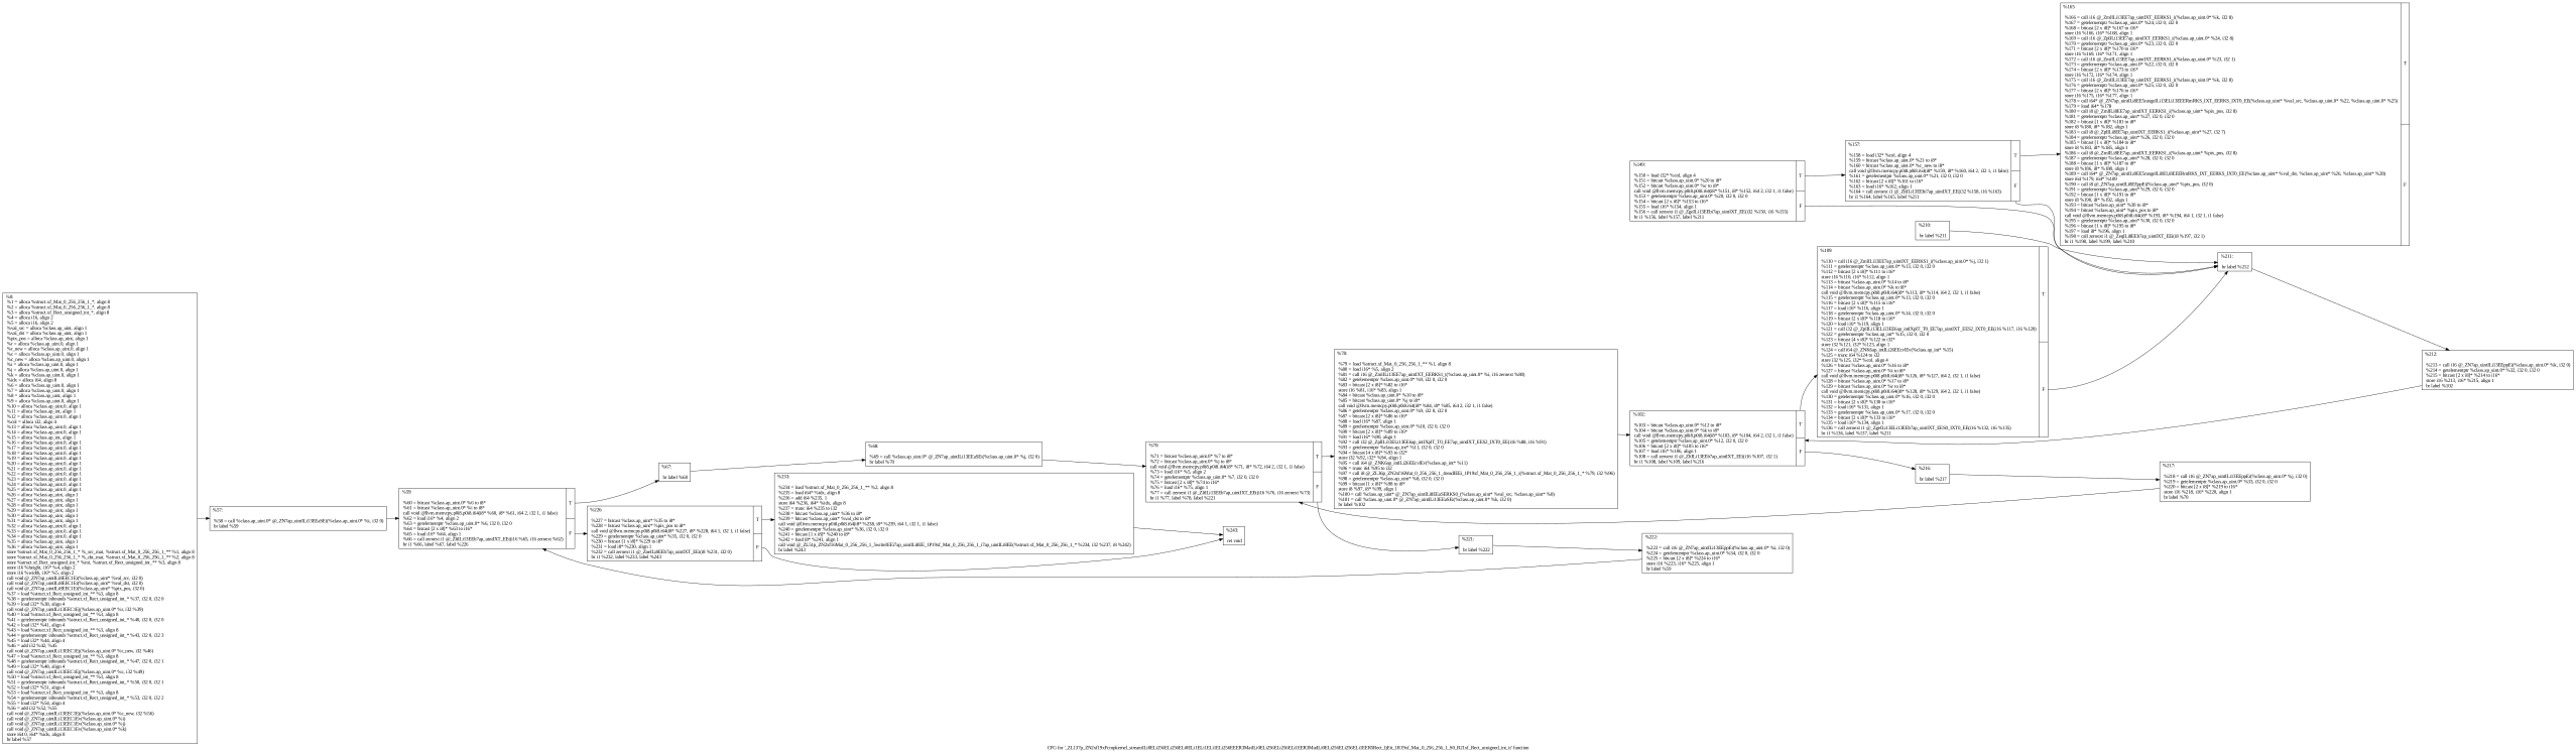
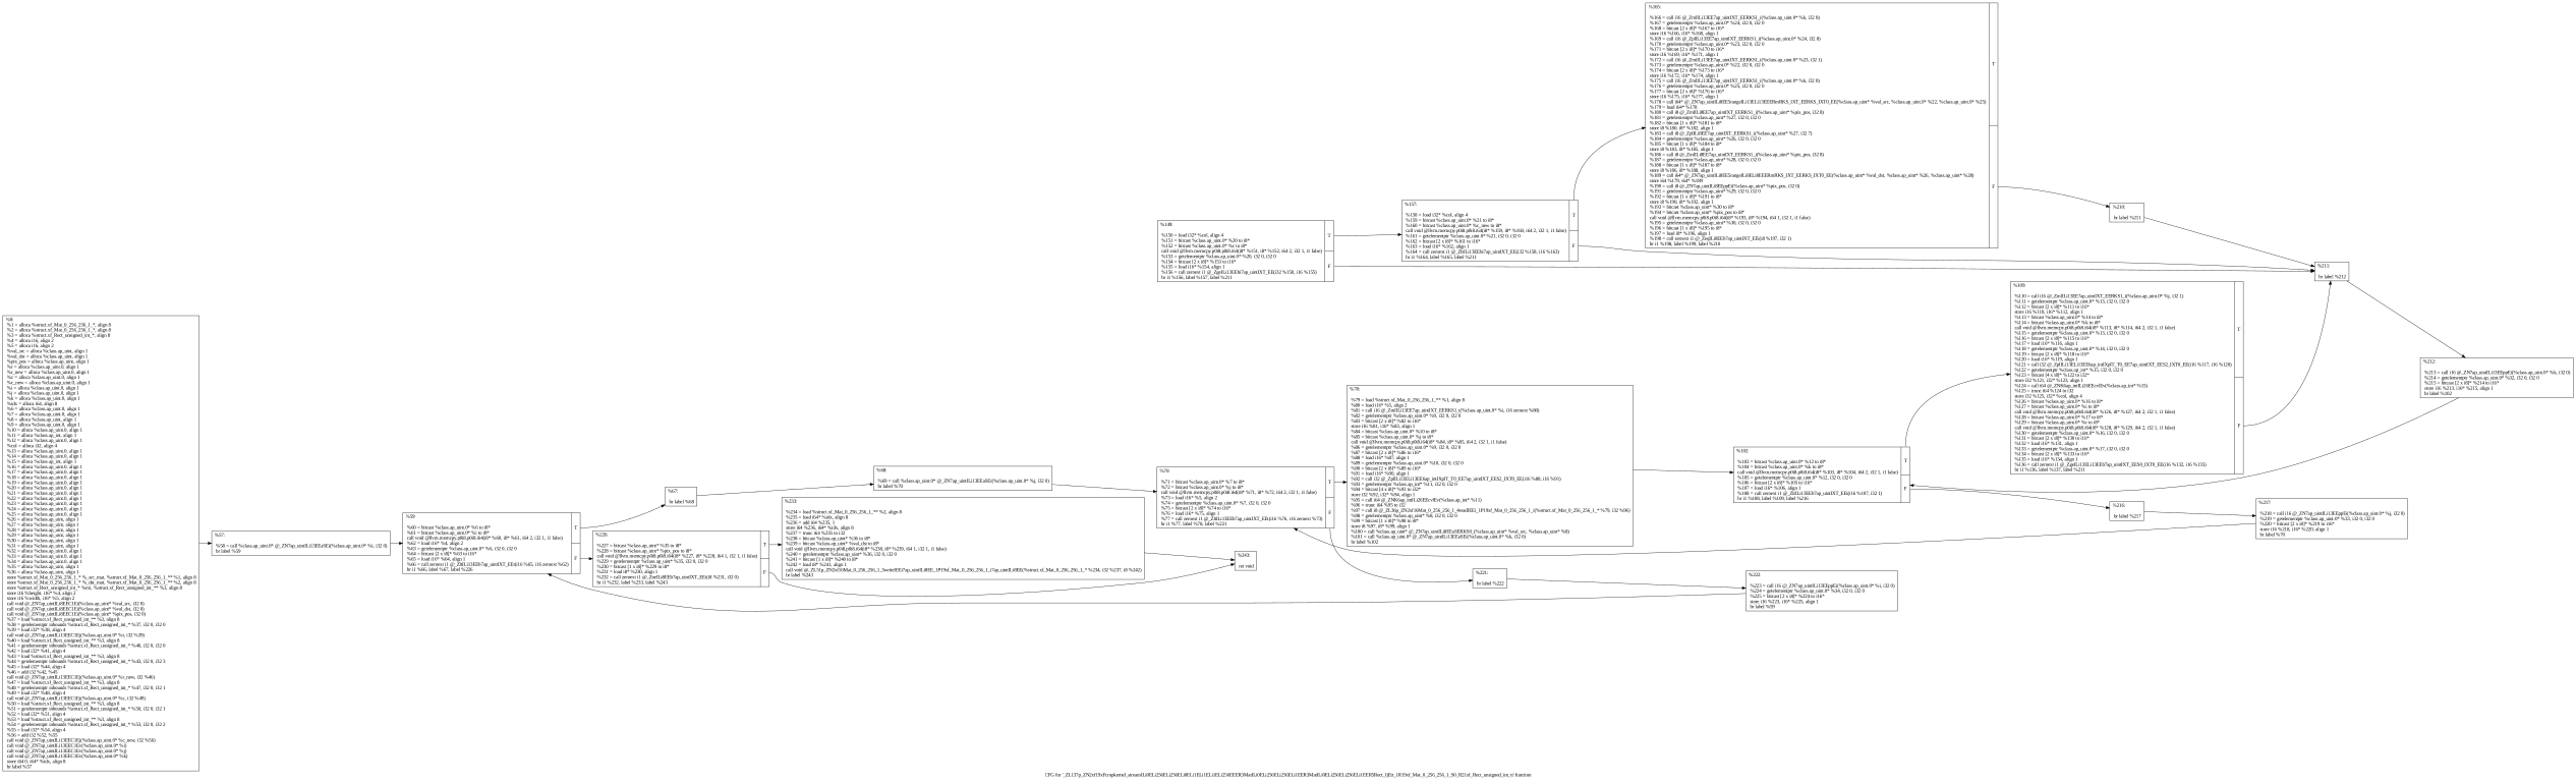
  digraph {
    fontname="Liberation Serif"
    label="CFG for '_ZL137p_ZN2xf19xFcropkernel_streamILi0ELi256ELi256ELi0ELi1ELi1ELi1ELi256EEER3MatILi0ELi256ELi256ELi1EER3MatILi0ELi256ELi256ELi1EER5Rect_IjEtt_1R19xf_Mat_0_256_256_1_S0_R21xf_Rect_unsigned_int_tt' function"
    rankdir=LR
    node [fontname="Liberation Serif" shape=record]
    edge [fontname="Liberation Serif"]
    n1 [label="{%0:\l  %1 = alloca %struct.xf_Mat_0_256_256_1_*, align 8\l  %2 = alloca %struct.xf_Mat_0_256_256_1_*, align 8\l  %3 = alloca %struct.xf_Rect_unsigned_int_*, align 8\l  %4 = alloca i16, align 2\l  %5 = alloca i16, align 2\l  %val_src = alloca %class.ap_uint, align 1\l  %val_dst = alloca %class.ap_uint, align 1\l  %pix_pos = alloca %class.ap_uint, align 1\l  %r = alloca %class.ap_uint.0, align 1\l  %r_new = alloca %class.ap_uint.0, align 1\l  %c = alloca %class.ap_uint.0, align 1\l  %c_new = alloca %class.ap_uint.0, align 1\l  %i = alloca %class.ap_uint.0, align 1\l  %j = alloca %class.ap_uint.0, align 1\l  %k = alloca %class.ap_uint.0, align 1\l  %idx = alloca i64, align 8\l  %6 = alloca %class.ap_uint.0, align 1\l  %7 = alloca %class.ap_uint.0, align 1\l  %8 = alloca %class.ap_uint, align 1\l  %9 = alloca %class.ap_uint.0, align 1\l  %10 = alloca %class.ap_uint.0, align 1\l  %11 = alloca %class.ap_int, align 1\l  %12 = alloca %class.ap_uint.0, align 1\l  %col = alloca i32, align 4\l  %13 = alloca %class.ap_uint.0, align 1\l  %14 = alloca %class.ap_uint.0, align 1\l  %15 = alloca %class.ap_int, align 1\l  %16 = alloca %class.ap_uint.0, align 1\l  %17 = alloca %class.ap_uint.0, align 1\l  %18 = alloca %class.ap_uint.0, align 1\l  %19 = alloca %class.ap_uint.0, align 1\l  %20 = alloca %class.ap_uint.0, align 1\l  %21 = alloca %class.ap_uint.0, align 1\l  %22 = alloca %class.ap_uint.0, align 1\l  %23 = alloca %class.ap_uint.0, align 1\l  %24 = alloca %class.ap_uint.0, align 1\l  %25 = alloca %class.ap_uint.0, align 1\l  %26 = alloca %class.ap_uint, align 1\l  %27 = alloca %class.ap_uint, align 1\l  %28 = alloca %class.ap_uint, align 1\l  %29 = alloca %class.ap_uint, align 1\l  %30 = alloca %class.ap_uint, align 1\l  %31 = alloca %class.ap_uint, align 1\l  %32 = alloca %class.ap_uint.0, align 1\l  %33 = alloca %class.ap_uint.0, align 1\l  %34 = alloca %class.ap_uint.0, align 1\l  %35 = alloca %class.ap_uint, align 1\l  %36 = alloca %class.ap_uint, align 1\l  store %struct.xf_Mat_0_256_256_1_* %_src_mat, %struct.xf_Mat_0_256_256_1_** %1, align 8\l  store %struct.xf_Mat_0_256_256_1_* %_dst_mat, %struct.xf_Mat_0_256_256_1_** %2, align 8\l  store %struct.xf_Rect_unsigned_int_* %roi, %struct.xf_Rect_unsigned_int_** %3, align 8\l  store i16 %height, i16* %4, align 2\l  store i16 %width, i16* %5, align 2\l  call void @_ZN7ap_uintILi8EEC1Ei(%class.ap_uint* %val_src, i32 0)\l  call void @_ZN7ap_uintILi8EEC1Ei(%class.ap_uint* %val_dst, i32 0)\l  call void @_ZN7ap_uintILi8EEC1Ei(%class.ap_uint* %pix_pos, i32 0)\l  %37 = load %struct.xf_Rect_unsigned_int_** %3, align 8\l  %38 = getelementptr inbounds %struct.xf_Rect_unsigned_int_* %37, i32 0, i32 0\l  %39 = load i32* %38, align 4\l  call void @_ZN7ap_uintILi13EEC1Ej(%class.ap_uint.0* %r, i32 %39)\l  %40 = load %struct.xf_Rect_unsigned_int_** %3, align 8\l  %41 = getelementptr inbounds %struct.xf_Rect_unsigned_int_* %40, i32 0, i32 0\l  %42 = load i32* %41, align 4\l  %43 = load %struct.xf_Rect_unsigned_int_** %3, align 8\l  %44 = getelementptr inbounds %struct.xf_Rect_unsigned_int_* %43, i32 0, i32 3\l  %45 = load i32* %44, align 4\l  %46 = add i32 %42, %45\l  call void @_ZN7ap_uintILi13EEC1Ej(%class.ap_uint.0* %r_new, i32 %46)\l  %47 = load %struct.xf_Rect_unsigned_int_** %3, align 8\l  %48 = getelementptr inbounds %struct.xf_Rect_unsigned_int_* %47, i32 0, i32 1\l  %49 = load i32* %48, align 4\l  call void @_ZN7ap_uintILi13EEC1Ej(%class.ap_uint.0* %c, i32 %49)\l  %50 = load %struct.xf_Rect_unsigned_int_** %3, align 8\l  %51 = getelementptr inbounds %struct.xf_Rect_unsigned_int_* %50, i32 0, i32 1\l  %52 = load i32* %51, align 4\l  %53 = load %struct.xf_Rect_unsigned_int_** %3, align 8\l  %54 = getelementptr inbounds %struct.xf_Rect_unsigned_int_* %53, i32 0, i32 2\l  %55 = load i32* %54, align 4\l  %56 = add i32 %52, %55\l  call void @_ZN7ap_uintILi13EEC1Ej(%class.ap_uint.0* %c_new, i32 %56)\l  call void @_ZN7ap_uintILi13EEC1Ev(%class.ap_uint.0* %i)\l  call void @_ZN7ap_uintILi13EEC1Ev(%class.ap_uint.0* %j)\l  call void @_ZN7ap_uintILi13EEC1Ev(%class.ap_uint.0* %k)\l  store i64 0, i64* %idx, align 8\l  br label %57\l}"]
    n2 [label="{%57:\l\l  %58 = call %class.ap_uint.0* @_ZN7ap_uintILi13EEaSEi(%class.ap_uint.0* %i, i32 0)\l  br label %59\l}"]
    n3 [label="{%59:\l\l  %60 = bitcast %class.ap_uint.0* %6 to i8*\l  %61 = bitcast %class.ap_uint.0* %i to i8*\l  call void @llvm.memcpy.p0i8.p0i8.i64(i8* %60, i8* %61, i64 2, i32 1, i1 false)\l  %62 = load i16* %4, align 2\l  %63 = getelementptr %class.ap_uint.0* %6, i32 0, i32 0\l  %64 = bitcast [2 x i8]* %63 to i16*\l  %65 = load i16* %64, align 1\l  %66 = call zeroext i1 @_ZltILi13EEb7ap_uintIXT_EEt(i16 %65, i16 zeroext %62)\l  br i1 %66, label %67, label %226\l|{<s0>T|<s1>F}}"]
    n4 [label="{%67:\l\l  br label %68\l}"]
    n5 [label="{%226:\l\l  %227 = bitcast %class.ap_uint* %35 to i8*\l  %228 = bitcast %class.ap_uint* %pix_pos to i8*\l  call void @llvm.memcpy.p0i8.p0i8.i64(i8* %227, i8* %228, i64 1, i32 1, i1 false)\l  %229 = getelementptr %class.ap_uint* %35, i32 0, i32 0\l  %230 = bitcast [1 x i8]* %229 to i8*\l  %231 = load i8* %230, align 1\l  %232 = call zeroext i1 @_ZneILi8EEb7ap_uintIXT_EEi(i8 %231, i32 0)\l  br i1 %232, label %233, label %243\l|{<s0>T|<s1>F}}"]
    n6 [label="{%68:\l\l  %69 = call %class.ap_uint.0* @_ZN7ap_uintILi13EEaSEi(%class.ap_uint.0* %j, i32 0)\l  br label %70\l}"]
    n7 [label="{%233:\l\l  %234 = load %struct.xf_Mat_0_256_256_1_** %2, align 8\l  %235 = load i64* %idx, align 8\l  %236 = add i64 %235, 1\l  store i64 %236, i64* %idx, align 8\l  %237 = trunc i64 %235 to i32\l  %238 = bitcast %class.ap_uint* %36 to i8*\l  %239 = bitcast %class.ap_uint* %val_dst to i8*\l  call void @llvm.memcpy.p0i8.p0i8.i64(i8* %238, i8* %239, i64 1, i32 1, i1 false)\l  %240 = getelementptr %class.ap_uint* %36, i32 0, i32 0\l  %241 = bitcast [1 x i8]* %240 to i8*\l  %242 = load i8* %241, align 1\l  call void @_ZL51p_ZN2xf16Mat_0_256_256_1_5writeIEEi7ap_uintILi8EE_1P19xf_Mat_0_256_256_1_i7ap_uintILi8EE(%struct.xf_Mat_0_256_256_1_* %234, i32 %237, i8 %242)\l  br label %243\l}"]
    n8 [label="{%243:\l\l  ret void\l}"]
    n9 [label="{%70:\l\l  %71 = bitcast %class.ap_uint.0* %7 to i8*\l  %72 = bitcast %class.ap_uint.0* %j to i8*\l  call void @llvm.memcpy.p0i8.p0i8.i64(i8* %71, i8* %72, i64 2, i32 1, i1 false)\l  %73 = load i16* %5, align 2\l  %74 = getelementptr %class.ap_uint.0* %7, i32 0, i32 0\l  %75 = bitcast [2 x i8]* %74 to i16*\l  %76 = load i16* %75, align 1\l  %77 = call zeroext i1 @_ZltILi13EEb7ap_uintIXT_EEt(i16 %76, i16 zeroext %73)\l  br i1 %77, label %78, label %221\l|{<s0>T|<s1>F}}"]
    n10 [label="{%78:\l\l  %79 = load %struct.xf_Mat_0_256_256_1_** %1, align 8\l  %80 = load i16* %5, align 2\l  %81 = call i16 @_ZmlILi13EE7ap_uintIXT_EERKS1_t(%class.ap_uint.0* %i, i16 zeroext %80)\l  %82 = getelementptr %class.ap_uint.0* %9, i32 0, i32 0\l  %83 = bitcast [2 x i8]* %82 to i16*\l  store i16 %81, i16* %83, align 1\l  %84 = bitcast %class.ap_uint.0* %10 to i8*\l  %85 = bitcast %class.ap_uint.0* %j to i8*\l  call void @llvm.memcpy.p0i8.p0i8.i64(i8* %84, i8* %85, i64 2, i32 1, i1 false)\l  %86 = getelementptr %class.ap_uint.0* %9, i32 0, i32 0\l  %87 = bitcast [2 x i8]* %86 to i16*\l  %88 = load i16* %87, align 1\l  %89 = getelementptr %class.ap_uint.0* %10, i32 0, i32 0\l  %90 = bitcast [2 x i8]* %89 to i16*\l  %91 = load i16* %90, align 1\l  %92 = call i32 @_ZplILi13ELi13EE6ap_intIXplT_T0_EE7ap_uintIXT_EES2_IXT0_EE(i16 %88, i16 %91)\l  %93 = getelementptr %class.ap_int* %11, i32 0, i32 0\l  %94 = bitcast [4 x i8]* %93 to i32*\l  store i32 %92, i32* %94, align 1\l  %95 = call i64 @_ZNK6ap_intILi26EEcvlEv(%class.ap_int* %11)\l  %96 = trunc i64 %95 to i32\l  %97 = call i8 @_ZL36p_ZN2xf16Mat_0_256_256_1_4readIEEi_1P19xf_Mat_0_256_256_1_i(%struct.xf_Mat_0_256_256_1_* %79, i32 %96)\l  %98 = getelementptr %class.ap_uint* %8, i32 0, i32 0\l  %99 = bitcast [1 x i8]* %98 to i8*\l  store i8 %97, i8* %99, align 1\l  %100 = call %class.ap_uint* @_ZN7ap_uintILi8EEaSERKS0_(%class.ap_uint* %val_src, %class.ap_uint* %8)\l  %101 = call %class.ap_uint.0* @_ZN7ap_uintILi13EEaSEi(%class.ap_uint.0* %k, i32 0)\l  br label %102\l}"]
    n11 [label="{%221:\l\l  br label %222\l}"]
    n12 [label="{%102:\l\l  %103 = bitcast %class.ap_uint.0* %12 to i8*\l  %104 = bitcast %class.ap_uint.0* %k to i8*\l  call void @llvm.memcpy.p0i8.p0i8.i64(i8* %103, i8* %104, i64 2, i32 1, i1 false)\l  %105 = getelementptr %class.ap_uint.0* %12, i32 0, i32 0\l  %106 = bitcast [2 x i8]* %105 to i16*\l  %107 = load i16* %106, align 1\l  %108 = call zeroext i1 @_ZltILi13EEb7ap_uintIXT_EEi(i16 %107, i32 1)\l  br i1 %108, label %109, label %216\l|{<s0>T|<s1>F}}"]
    n13 [label="{%222:\l\l  %223 = call i16 @_ZN7ap_uintILi13EEppEi(%class.ap_uint.0* %i, i32 0)\l  %224 = getelementptr %class.ap_uint.0* %34, i32 0, i32 0\l  %225 = bitcast [2 x i8]* %224 to i16*\l  store i16 %223, i16* %225, align 1\l  br label %59\l}"]
    n14 [label="{%109:\l\l  %110 = call i16 @_ZmlILi13EE7ap_uintIXT_EERKS1_i(%class.ap_uint.0* %j, i32 1)\l  %111 = getelementptr %class.ap_uint.0* %13, i32 0, i32 0\l  %112 = bitcast [2 x i8]* %111 to i16*\l  store i16 %110, i16* %112, align 1\l  %113 = bitcast %class.ap_uint.0* %14 to i8*\l  %114 = bitcast %class.ap_uint.0* %k to i8*\l  call void @llvm.memcpy.p0i8.p0i8.i64(i8* %113, i8* %114, i64 2, i32 1, i1 false)\l  %115 = getelementptr %class.ap_uint.0* %13, i32 0, i32 0\l  %116 = bitcast [2 x i8]* %115 to i16*\l  %117 = load i16* %116, align 1\l  %118 = getelementptr %class.ap_uint.0* %14, i32 0, i32 0\l  %119 = bitcast [2 x i8]* %118 to i16*\l  %120 = load i16* %119, align 1\l  %121 = call i32 @_ZplILi13ELi13EE6ap_intIXplT_T0_EE7ap_uintIXT_EES2_IXT0_EE(i16 %117, i16 %120)\l  %122 = getelementptr %class.ap_int* %15, i32 0, i32 0\l  %123 = bitcast [4 x i8]* %122 to i32*\l  store i32 %121, i32* %123, align 1\l  %124 = call i64 @_ZNK6ap_intILi26EEcvlEv(%class.ap_int* %15)\l  %125 = trunc i64 %124 to i32\l  store i32 %125, i32* %col, align 4\l  %126 = bitcast %class.ap_uint.0* %16 to i8*\l  %127 = bitcast %class.ap_uint.0* %i to i8*\l  call void @llvm.memcpy.p0i8.p0i8.i64(i8* %126, i8* %127, i64 2, i32 1, i1 false)\l  %128 = bitcast %class.ap_uint.0* %17 to i8*\l  %129 = bitcast %class.ap_uint.0* %r to i8*\l  call void @llvm.memcpy.p0i8.p0i8.i64(i8* %128, i8* %129, i64 2, i32 1, i1 false)\l  %130 = getelementptr %class.ap_uint.0* %16, i32 0, i32 0\l  %131 = bitcast [2 x i8]* %130 to i16*\l  %132 = load i16* %131, align 1\l  %133 = getelementptr %class.ap_uint.0* %17, i32 0, i32 0\l  %134 = bitcast [2 x i8]* %133 to i16*\l  %135 = load i16* %134, align 1\l  %136 = call zeroext i1 @_ZgeILi13ELi13EEb7ap_uintIXT_EES0_IXT0_EE(i16 %132, i16 %135)\l  br i1 %136, label %137, label %211\l|{<s0>T|<s1>F}}"]
    n15 [label="{%216:\l\l  br label %217\l}"]
    n16 [label="{%211:\l\l  br label %212\l}"]
    n17 [label="{%217:\l\l  %218 = call i16 @_ZN7ap_uintILi13EEppEi(%class.ap_uint.0* %j, i32 0)\l  %219 = getelementptr %class.ap_uint.0* %33, i32 0, i32 0\l  %220 = bitcast [2 x i8]* %219 to i16*\l  store i16 %218, i16* %220, align 1\l  br label %70\l}"]
    n18 [label="{%212:\l\l  %213 = call i16 @_ZN7ap_uintILi13EEppEi(%class.ap_uint.0* %k, i32 0)\l  %214 = getelementptr %class.ap_uint.0* %32, i32 0, i32 0\l  %215 = bitcast [2 x i8]* %214 to i16*\l  store i16 %213, i16* %215, align 1\l  br label %102\l}"]
    n19 [label="{%149:\l\l  %150 = load i32* %col, align 4\l  %151 = bitcast %class.ap_uint.0* %20 to i8*\l  %152 = bitcast %class.ap_uint.0* %c to i8*\l  call void @llvm.memcpy.p0i8.p0i8.i64(i8* %151, i8* %152, i64 2, i32 1, i1 false)\l  %153 = getelementptr %class.ap_uint.0* %20, i32 0, i32 0\l  %154 = bitcast [2 x i8]* %153 to i16*\l  %155 = load i16* %154, align 1\l  %156 = call zeroext i1 @_ZgeILi13EEbi7ap_uintIXT_EE(i32 %150, i16 %155)\l  br i1 %156, label %157, label %211\l|{<s0>T|<s1>F}}"]
    n20 [label="{%157:\l\l  %158 = load i32* %col, align 4\l  %159 = bitcast %class.ap_uint.0* %21 to i8*\l  %160 = bitcast %class.ap_uint.0* %c_new to i8*\l  call void @llvm.memcpy.p0i8.p0i8.i64(i8* %159, i8* %160, i64 2, i32 1, i1 false)\l  %161 = getelementptr %class.ap_uint.0* %21, i32 0, i32 0\l  %162 = bitcast [2 x i8]* %161 to i16*\l  %163 = load i16* %162, align 1\l  %164 = call zeroext i1 @_ZltILi13EEbi7ap_uintIXT_EE(i32 %158, i16 %163)\l  br i1 %164, label %165, label %211\l|{<s0>T|<s1>F}}"]
    n21 [label="{%165:\l\l  %166 = call i16 @_ZmlILi13EE7ap_uintIXT_EERKS1_i(%class.ap_uint.0* %k, i32 8)\l  %167 = getelementptr %class.ap_uint.0* %24, i32 0, i32 0\l  %168 = bitcast [2 x i8]* %167 to i16*\l  store i16 %166, i16* %168, align 1\l  %169 = call i16 @_ZplILi13EE7ap_uintIXT_EERKS1_i(%class.ap_uint.0* %24, i32 8)\l  %170 = getelementptr %class.ap_uint.0* %23, i32 0, i32 0\l  %171 = bitcast [2 x i8]* %170 to i16*\l  store i16 %169, i16* %171, align 1\l  %172 = call i16 @_ZmiILi13EE7ap_uintIXT_EERKS1_i(%class.ap_uint.0* %23, i32 1)\l  %173 = getelementptr %class.ap_uint.0* %22, i32 0, i32 0\l  %174 = bitcast [2 x i8]* %173 to i16*\l  store i16 %172, i16* %174, align 1\l  %175 = call i16 @_ZmlILi13EE7ap_uintIXT_EERKS1_i(%class.ap_uint.0* %k, i32 8)\l  %176 = getelementptr %class.ap_uint.0* %25, i32 0, i32 0\l  %177 = bitcast [2 x i8]* %176 to i16*\l  store i16 %175, i16* %177, align 1\l  %178 = call i64* @_ZN7ap_uintILi8EE5rangeILi13ELi13EEERmRKS_IXT_EERKS_IXT0_EE(%class.ap_uint* %val_src, %class.ap_uint.0* %22, %class.ap_uint.0* %25)\l  %179 = load i64* %178\l  %180 = call i8 @_ZmlILi8EE7ap_uintIXT_EERKS1_i(%class.ap_uint* %pix_pos, i32 8)\l  %181 = getelementptr %class.ap_uint* %27, i32 0, i32 0\l  %182 = bitcast [1 x i8]* %181 to i8*\l  store i8 %180, i8* %182, align 1\l  %183 = call i8 @_ZplILi8EE7ap_uintIXT_EERKS1_i(%class.ap_uint* %27, i32 7)\l  %184 = getelementptr %class.ap_uint* %26, i32 0, i32 0\l  %185 = bitcast [1 x i8]* %184 to i8*\l  store i8 %183, i8* %185, align 1\l  %186 = call i8 @_ZmlILi8EE7ap_uintIXT_EERKS1_i(%class.ap_uint* %pix_pos, i32 8)\l  %187 = getelementptr %class.ap_uint* %28, i32 0, i32 0\l  %188 = bitcast [1 x i8]* %187 to i8*\l  store i8 %186, i8* %188, align 1\l  %189 = call i64* @_ZN7ap_uintILi8EE5rangeILi8ELi8EEERmRKS_IXT_EERKS_IXT0_EE(%class.ap_uint* %val_dst, %class.ap_uint* %26, %class.ap_uint* %28)\l  store i64 %179, i64* %189\l  %190 = call i8 @_ZN7ap_uintILi8EEppEi(%class.ap_uint* %pix_pos, i32 0)\l  %191 = getelementptr %class.ap_uint* %29, i32 0, i32 0\l  %192 = bitcast [1 x i8]* %191 to i8*\l  store i8 %190, i8* %192, align 1\l  %193 = bitcast %class.ap_uint* %30 to i8*\l  %194 = bitcast %class.ap_uint* %pix_pos to i8*\l  call void @llvm.memcpy.p0i8.p0i8.i64(i8* %193, i8* %194, i64 1, i32 1, i1 false)\l  %195 = getelementptr %class.ap_uint* %30, i32 0, i32 0\l  %196 = bitcast [1 x i8]* %195 to i8*\l  %197 = load i8* %196, align 1\l  %198 = call zeroext i1 @_ZeqILi8EEb7ap_uintIXT_EEi(i8 %197, i32 1)\l  br i1 %198, label %199, label %210\l|{<s0>T|<s1>F}}"]
    n22 [label="{%210:\l\l  br label %211\l}"]
    n1 -> n2
    n2 -> n3
    n3 -> n4 [tailport=s0]
    n3 -> n5 [tailport=s1]
    n4 -> n6
    n5 -> n7 [tailport=s0]
    n5 -> n8 [tailport=s1]
    n6 -> n9
    n7 -> n8
    n9 -> n10 [tailport=s0]
    n9 -> n11 [tailport=s1]
    n10 -> n12
    n11 -> n13
    n12 -> n14 [tailport=s0]
    n12 -> n15 [tailport=s1]
    n13 -> n3
    n14 -> n16 [tailport=s1]
    n15 -> n17
    n16 -> n18
    n17 -> n9
    n18 -> n12
    n19 -> n16 [tailport=s1]
    n19 -> n20 [tailport=s0]
    n20 -> n16 [tailport=s1]
    n20 -> n21 [tailport=s0]
+   n21 -> n22 [tailport=s1]
    n22 -> n16
  }
